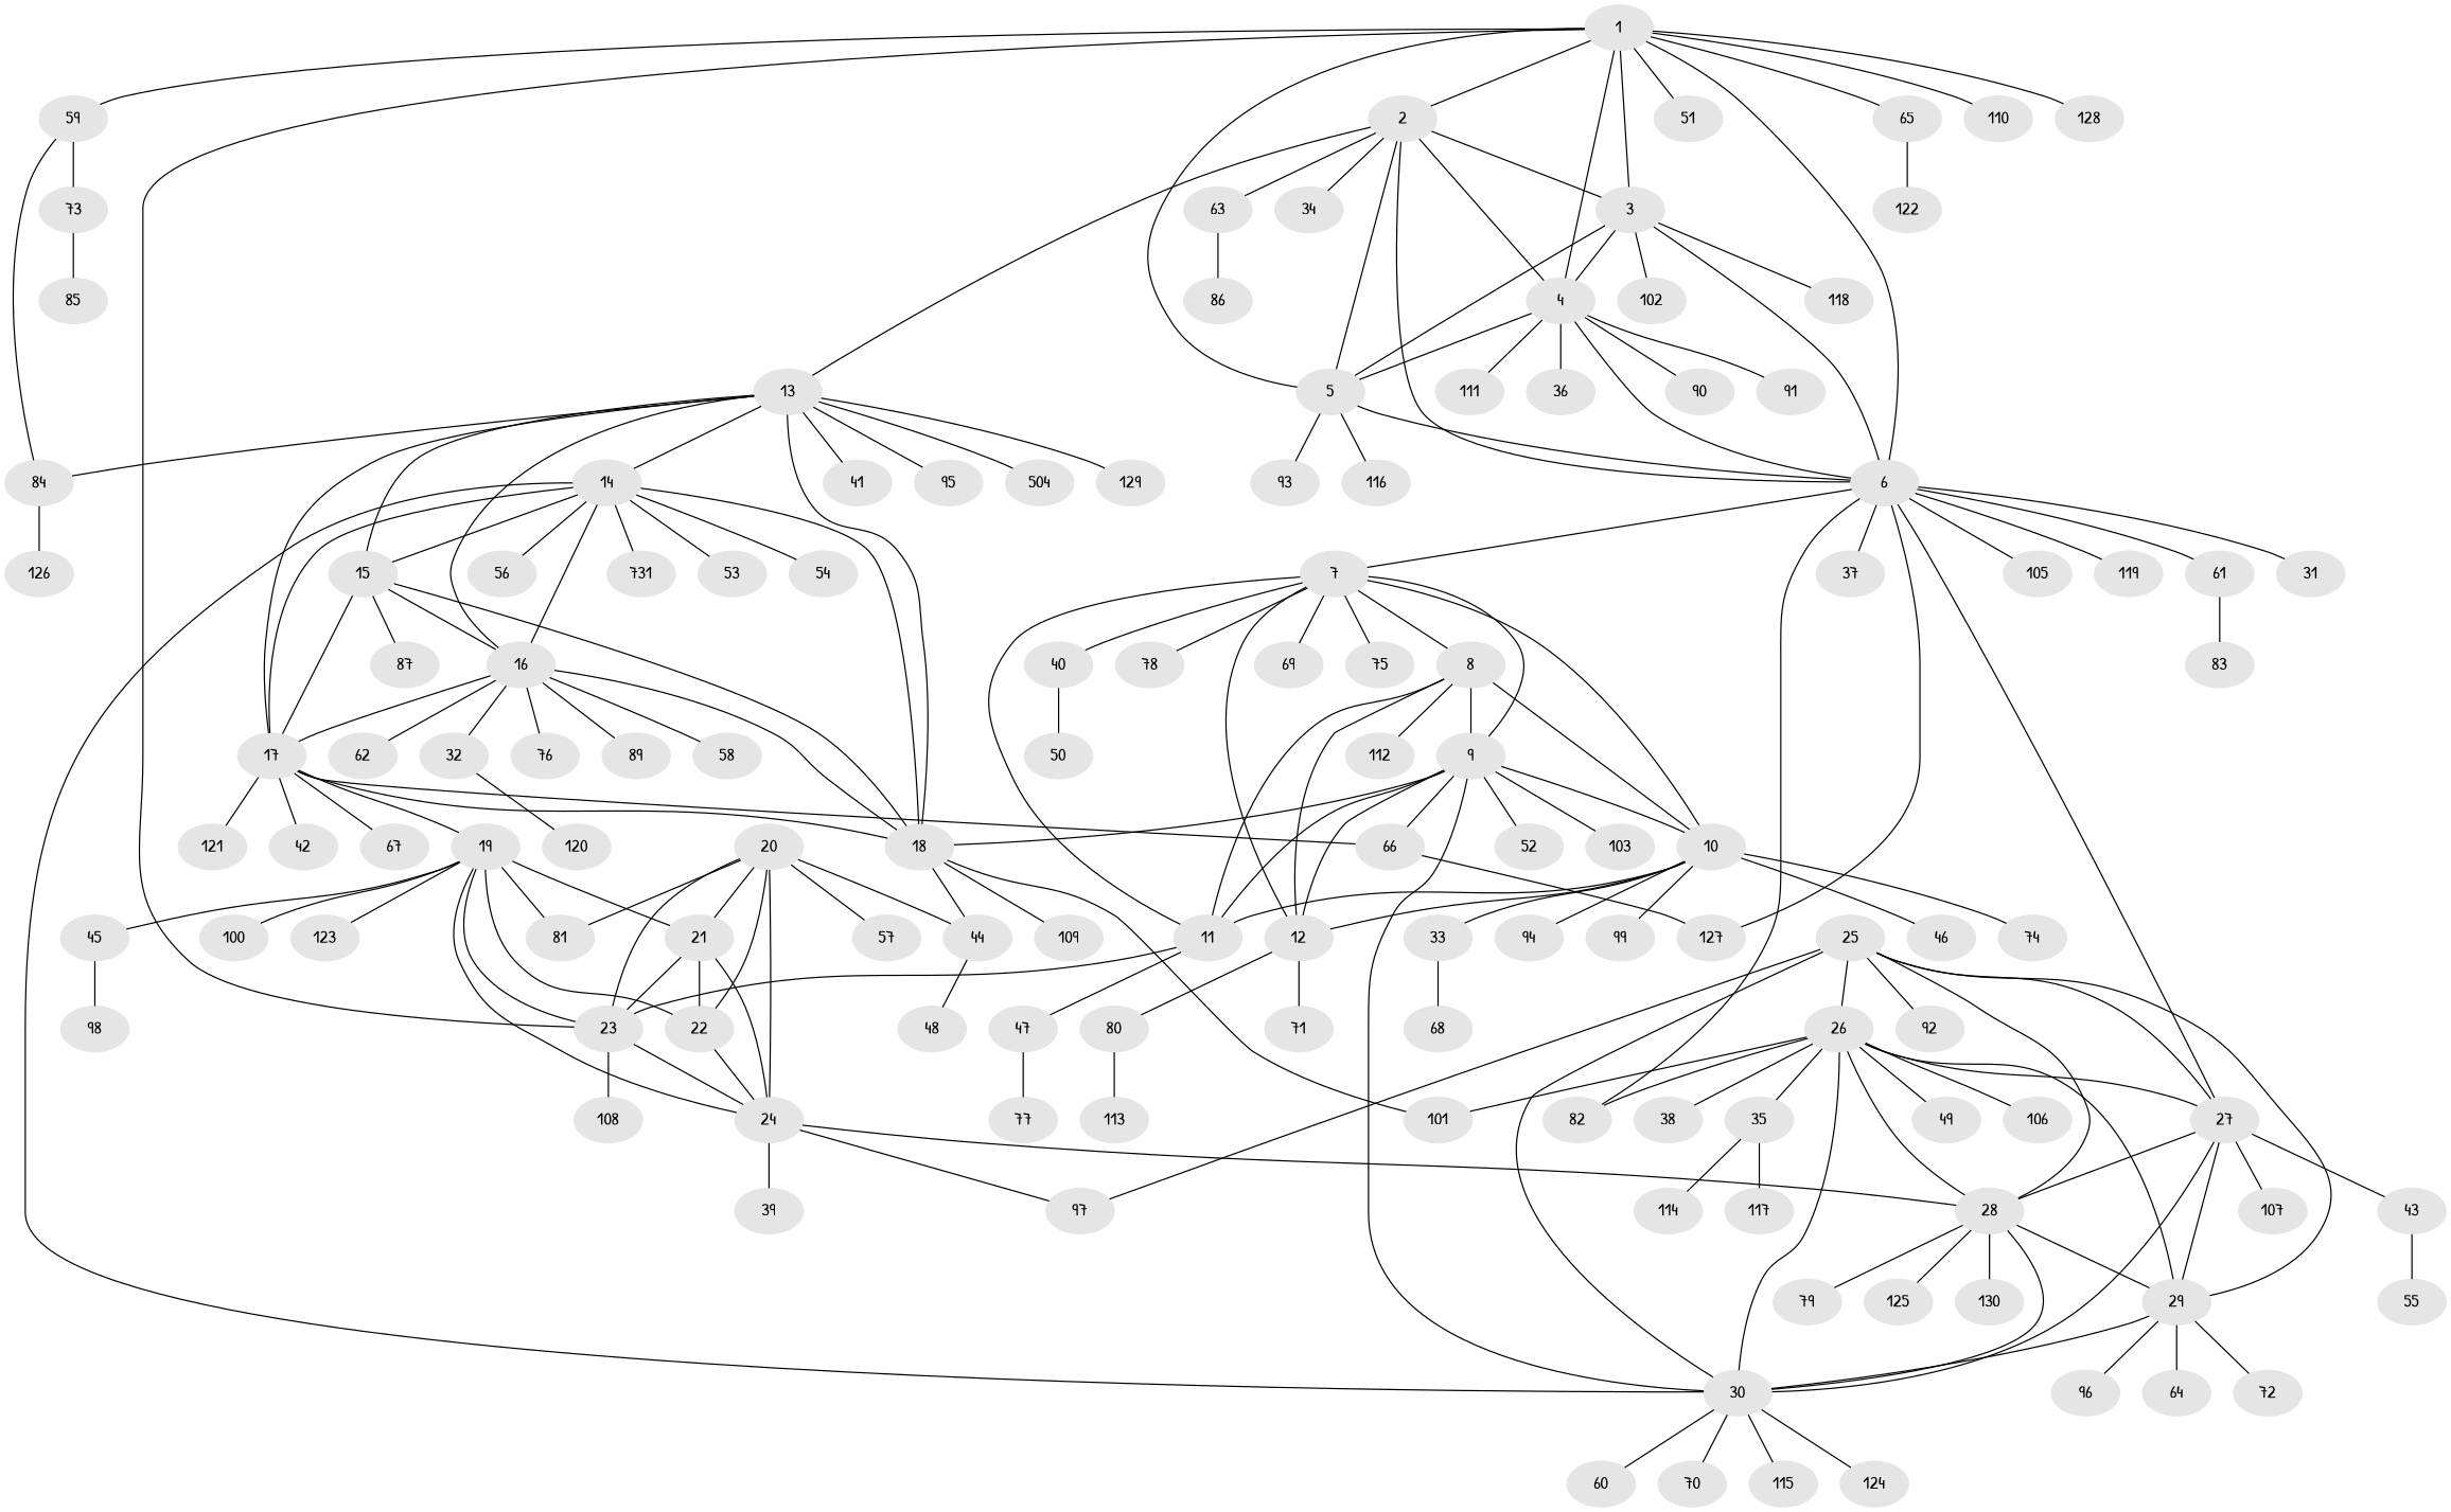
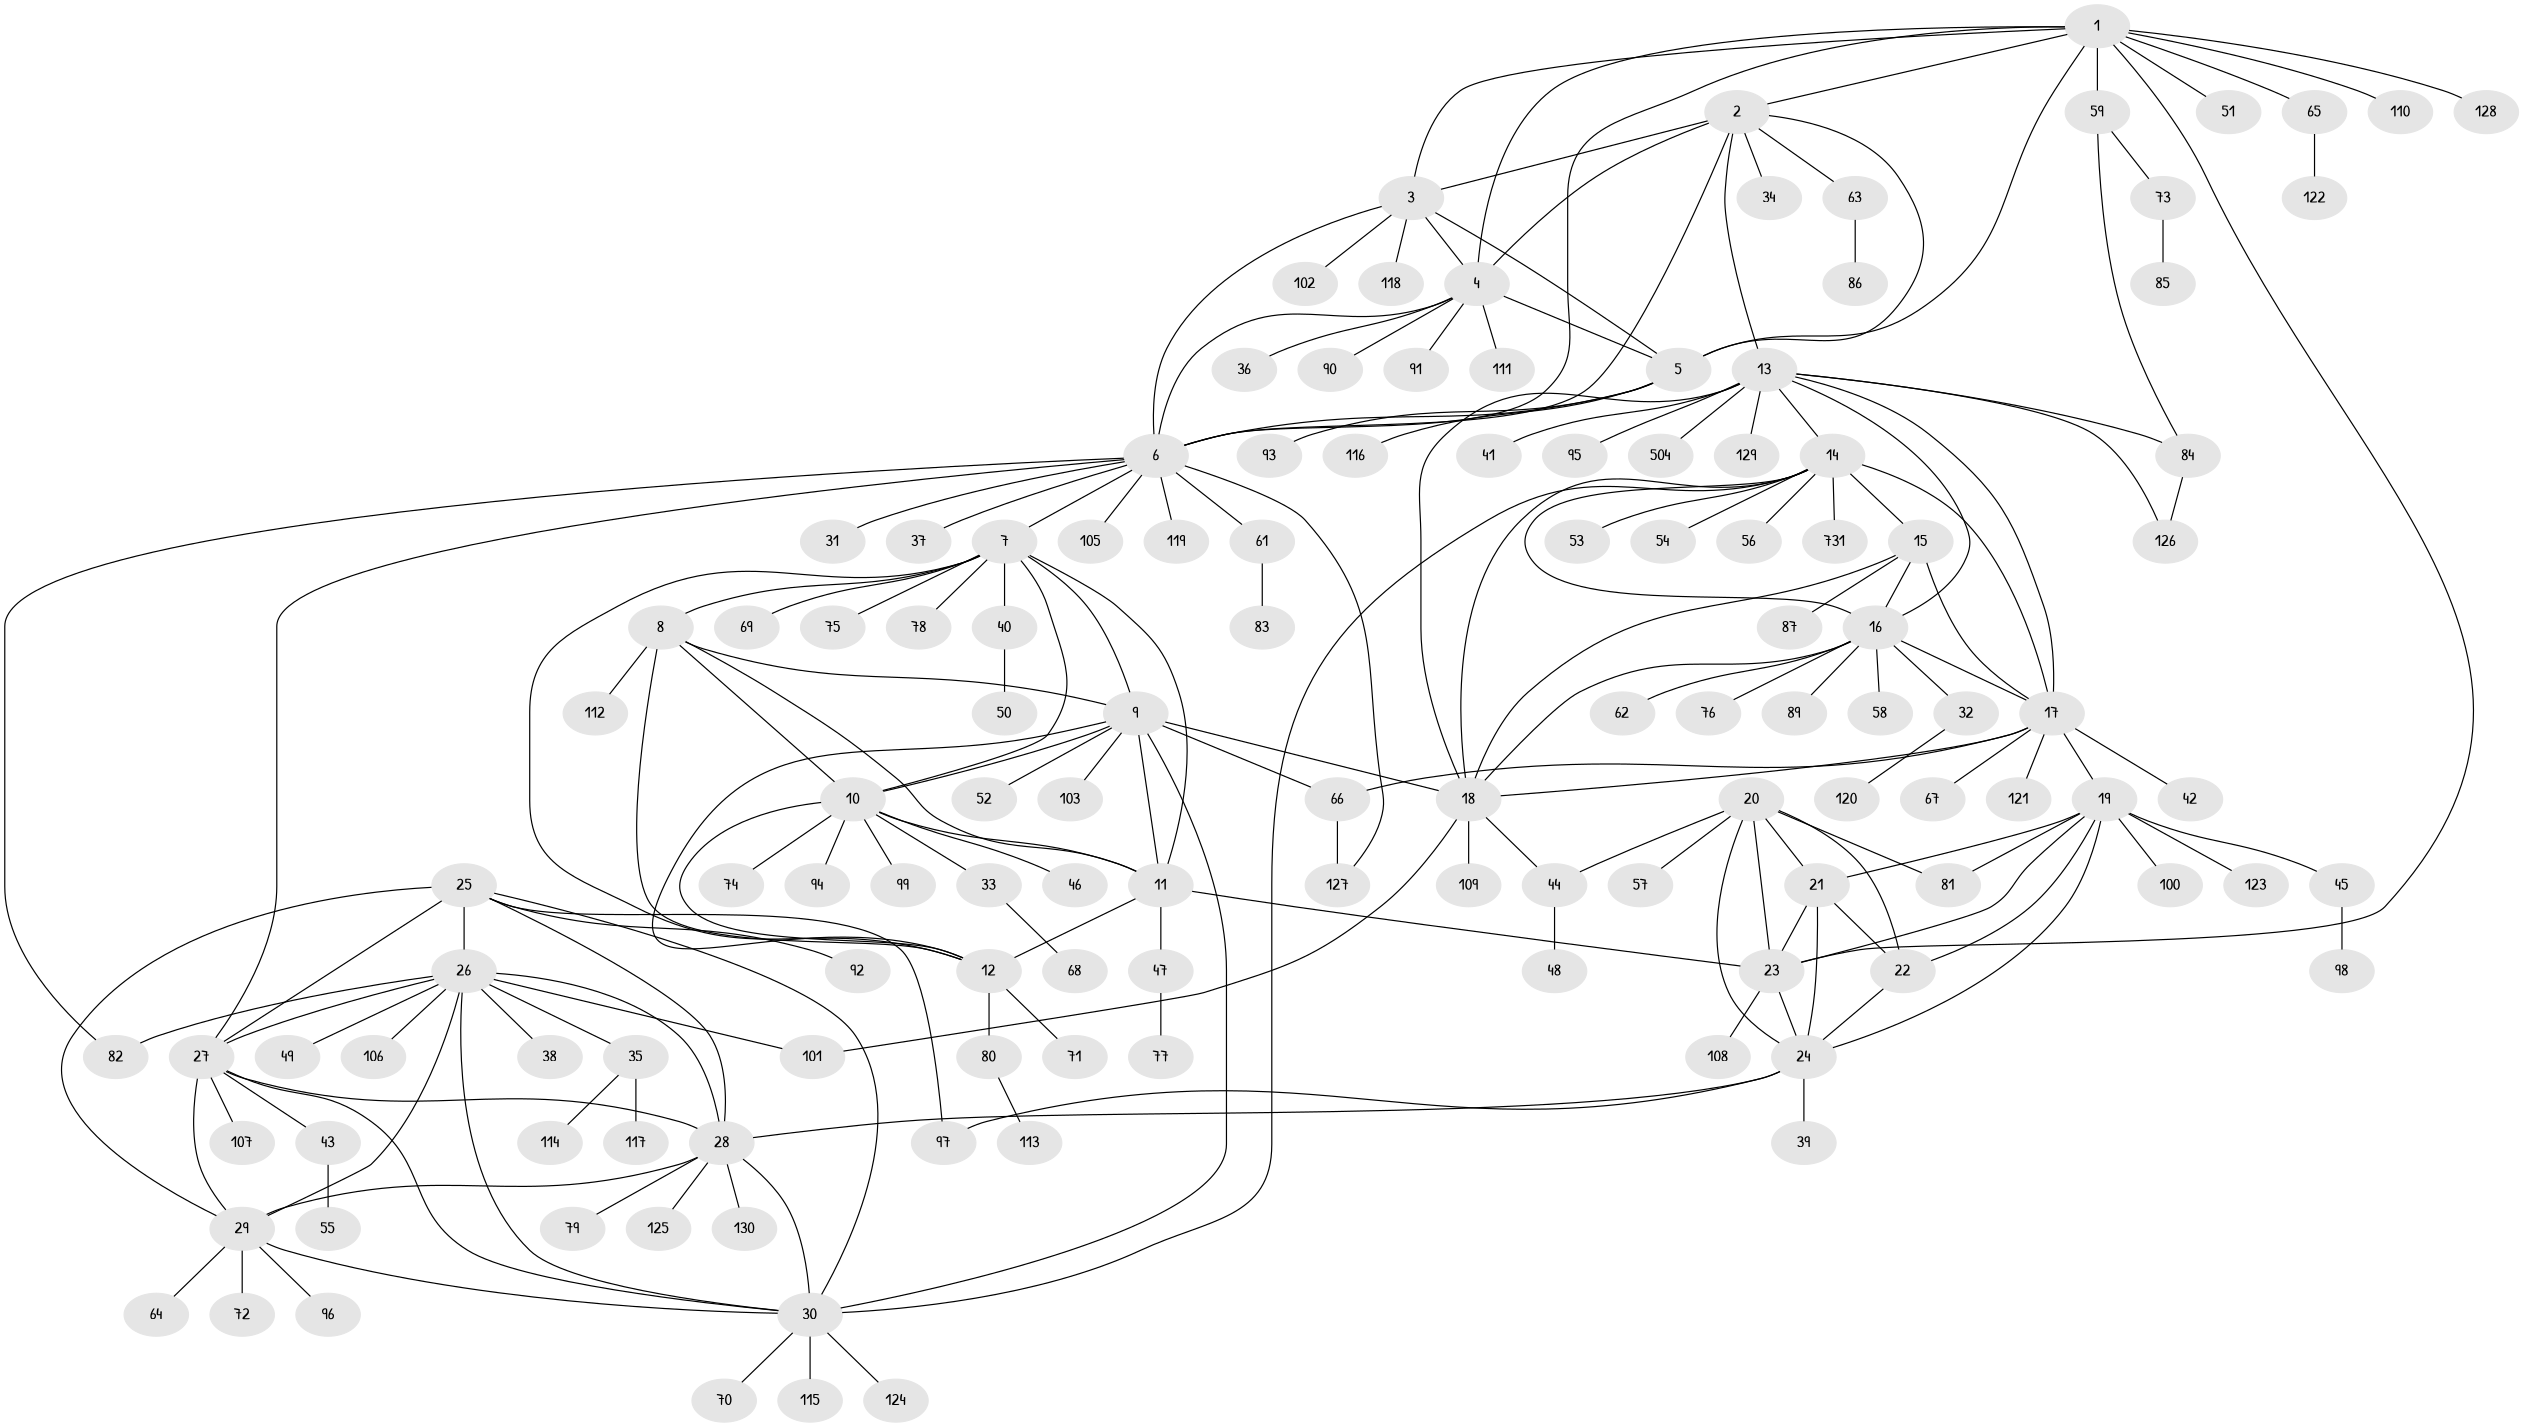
  graph {
    fontname="Patrick Hand"
    node [color=gray90 fontname="Patrick Hand" style=filled]
    edge [fontname="Patrick Hand"]
    1
    2
    3
    4
    5
    6
    23
    51
    59
    65
    110
    128
    13
    34
    63
    102
    118
    36
    90
    91
    111
    93
    116
    7
    27
    31
    37
    61
    82
    105
    119
    127
    24
    108
    84
    73
    122
    18
    14
    15
    16
    17
    41
    95
    n45 [label=504]
    129
    86
    8
    9
    10
    11
    12
    40
    69
    75
    78
    30
    28
    29
    43
    107
    83
    112
    52
    66
    103
    33
    46
    74
    94
    99
    47
    71
    80
    50
    44
    101
    109
-   60
    70
    115
    124
    68
    77
    113
    53
    54
    56
    n89 [label=731]
    87
    32
    58
    62
    76
    89
    19
    42
    67
    121
    126
    120
    21
    22
    45
    100
    123
    81
    48
    20
    57
    39
    97
    98
    79
    125
    130
    25
    26
    92
    35
    38
    49
    106
    64
    72
    96
    114
    117
    55
    85
    1 -- 2
    1 -- 3
    1 -- 4
    1 -- 5
    1 -- 6
    1 -- 23
    1 -- 51
    1 -- 59
    1 -- 65
    1 -- 110
    1 -- 128
    2 -- 3
    2 -- 4
    2 -- 5
    2 -- 6
    2 -- 13
    2 -- 34
    2 -- 63
    3 -- 4
    3 -- 5
    3 -- 6
    3 -- 102
    3 -- 118
    4 -- 5
    4 -- 6
    4 -- 36
    4 -- 90
    4 -- 91
    4 -- 111
    5 -- 6
    5 -- 93
    5 -- 116
    6 -- 7
    6 -- 27
    6 -- 31
    6 -- 37
    6 -- 61
    6 -- 82
    6 -- 105
    6 -- 119
    6 -- 127
    23 -- 24
    23 -- 108
    59 -- 84
    59 -- 73
    65 -- 122
    13 -- 84
    13 -- 18
    13 -- 14
-   13 -- 15
+   13 -- 126
    13 -- 16
    13 -- 17
    13 -- 41
    13 -- 95
    13 -- n45
    13 -- 129
    63 -- 86
    7 -- 8
    7 -- 9
    7 -- 10
    7 -- 11
    7 -- 12
    7 -- 40
    7 -- 69
    7 -- 75
    7 -- 78
    27 -- 30
    27 -- 28
    27 -- 29
    27 -- 43
    27 -- 107
    61 -- 83
    24 -- 28
    24 -- 39
    24 -- 97
    84 -- 126
    73 -- 85
    18 -- 44
    18 -- 101
    18 -- 109
    14 -- 18
    14 -- 15
    14 -- 16
    14 -- 17
    14 -- 30
    14 -- 53
    14 -- 54
    14 -- 56
    14 -- n89
    15 -- 18
    15 -- 16
    15 -- 17
    15 -- 87
    16 -- 18
    16 -- 17
    16 -- 32
    16 -- 58
    16 -- 62
    16 -- 76
    16 -- 89
    17 -- 18
    17 -- 66
    17 -- 19
    17 -- 42
    17 -- 67
    17 -- 121
    8 -- 9
    8 -- 10
    8 -- 11
    8 -- 12
    8 -- 112
    9 -- 18
    9 -- 10
    9 -- 11
    9 -- 12
    9 -- 30
    9 -- 52
    9 -- 66
    9 -- 103
    10 -- 11
    10 -- 12
    10 -- 33
    10 -- 46
    10 -- 74
    10 -- 94
    10 -- 99
    11 -- 23
+   11 -- 12
    11 -- 47
    12 -- 71
    12 -- 80
    40 -- 50
-   30 -- 60
    30 -- 70
    30 -- 115
    30 -- 124
    28 -- 30
    28 -- 29
    28 -- 79
    28 -- 125
    28 -- 130
    29 -- 30
    29 -- 64
    29 -- 72
    29 -- 96
    43 -- 55
    66 -- 127
    33 -- 68
    47 -- 77
    80 -- 113
    44 -- 48
    32 -- 120
    19 -- 23
    19 -- 24
    19 -- 21
    19 -- 22
    19 -- 45
    19 -- 100
    19 -- 123
    19 -- 81
    21 -- 23
    21 -- 24
    21 -- 22
    22 -- 24
    45 -- 98
    20 -- 23
    20 -- 24
    20 -- 44
    20 -- 21
    20 -- 22
    20 -- 81
    20 -- 57
    25 -- 27
    25 -- 30
    25 -- 28
    25 -- 29
    25 -- 97
    25 -- 26
    25 -- 92
    26 -- 27
    26 -- 82
    26 -- 30
    26 -- 28
    26 -- 29
    26 -- 101
    26 -- 35
    26 -- 38
    26 -- 49
    26 -- 106
    35 -- 114
    35 -- 117
  }
